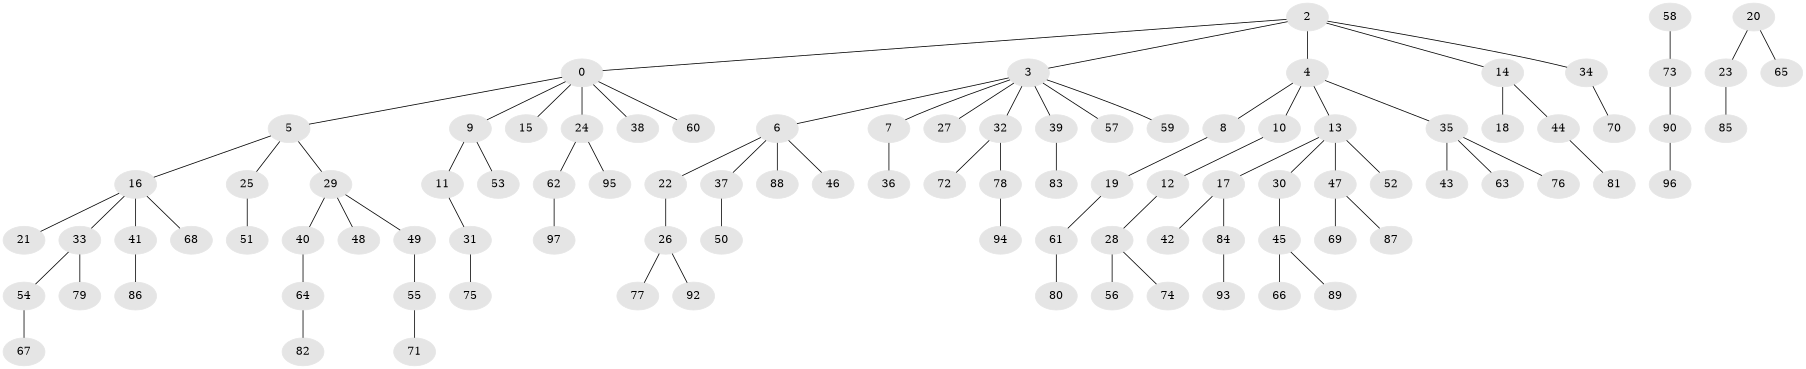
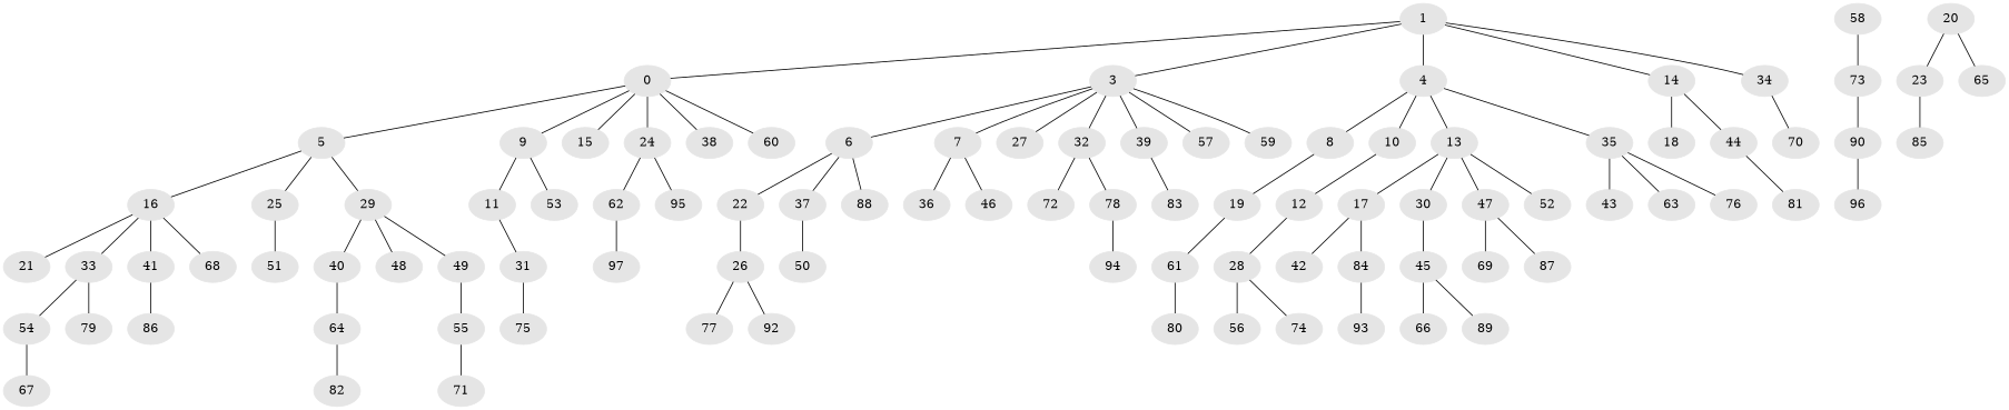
  graph {
    node [color=gray90 style=filled]
    n1 [label=0]
-   1 [label=2]
+   1
    3
    4
    14
    34
    5
    9
    15
    24
    38
    60
    6
    7
    27
    32
    39
    57
    59
    8
    10
    13
    35
    18
    44
    70
    16
    25
    29
    11
    53
    62
    95
    22
    37
    88
    36
    46
    72
    78
    83
    19
    12
    17
    30
    47
    52
    43
    63
    76
    21
    33
    41
    68
    51
    40
    48
    49
    26
    50
    58
    73
    61
    31
    28
    75
    56
    74
    42
    84
    45
    69
    87
    81
    54
    79
    86
    93
    20
    23
    65
    80
    85
    77
    92
    n86 [label=97]
    64
    55
    66
    89
    94
    67
    82
    71
    90
    96
    n1 -- 5
    n1 -- 9
    n1 -- 15
    n1 -- 24
    n1 -- 38
    n1 -- 60
    1 -- n1
    1 -- 3
    1 -- 4
    1 -- 14
    1 -- 34
    3 -- 6
    3 -- 7
    3 -- 27
    3 -- 32
    3 -- 39
    3 -- 57
    3 -- 59
    4 -- 8
    4 -- 10
    4 -- 13
    4 -- 35
    14 -- 18
    14 -- 44
    34 -- 70
    5 -- 16
    5 -- 25
    5 -- 29
    9 -- 11
    9 -- 53
    24 -- 62
    24 -- 95
    6 -- 22
    6 -- 37
    6 -- 88
    7 -- 36
-   6 -- 46
+   7 -- 46
    32 -- 72
    32 -- 78
    39 -- 83
    8 -- 19
    10 -- 12
    13 -- 17
    13 -- 30
    13 -- 47
    13 -- 52
    35 -- 43
    35 -- 63
    35 -- 76
    44 -- 81
    16 -- 21
    16 -- 33
    16 -- 41
    16 -- 68
    25 -- 51
    29 -- 40
    29 -- 48
    29 -- 49
    11 -- 31
    62 -- n86
    22 -- 26
    37 -- 50
    78 -- 94
    19 -- 61
    12 -- 28
    17 -- 42
    17 -- 84
    30 -- 45
    47 -- 69
    47 -- 87
    33 -- 54
    33 -- 79
    41 -- 86
    40 -- 64
    49 -- 55
    26 -- 77
    26 -- 92
    58 -- 73
    73 -- 90
    61 -- 80
    31 -- 75
    28 -- 56
    28 -- 74
    84 -- 93
    45 -- 66
    45 -- 89
    54 -- 67
    20 -- 23
    20 -- 65
    23 -- 85
    64 -- 82
    55 -- 71
    90 -- 96
  }
